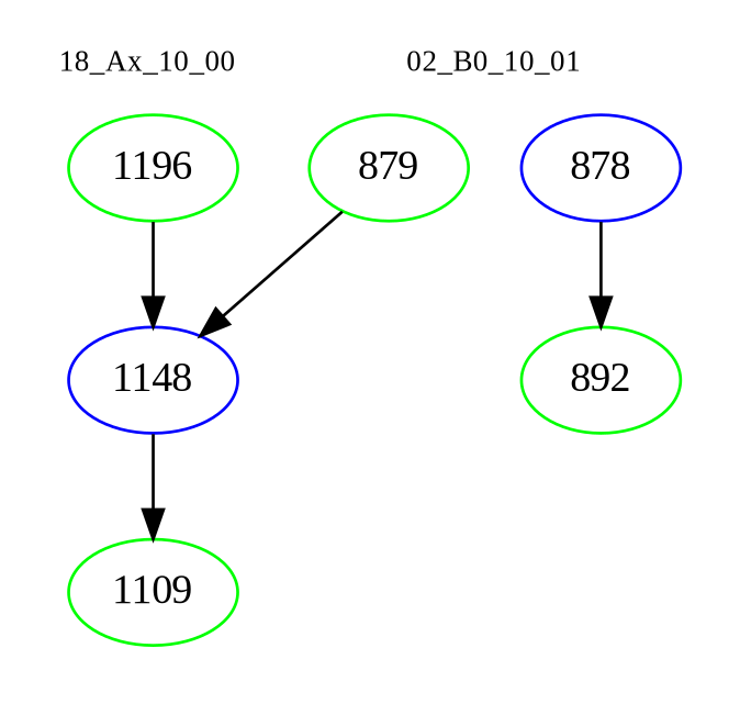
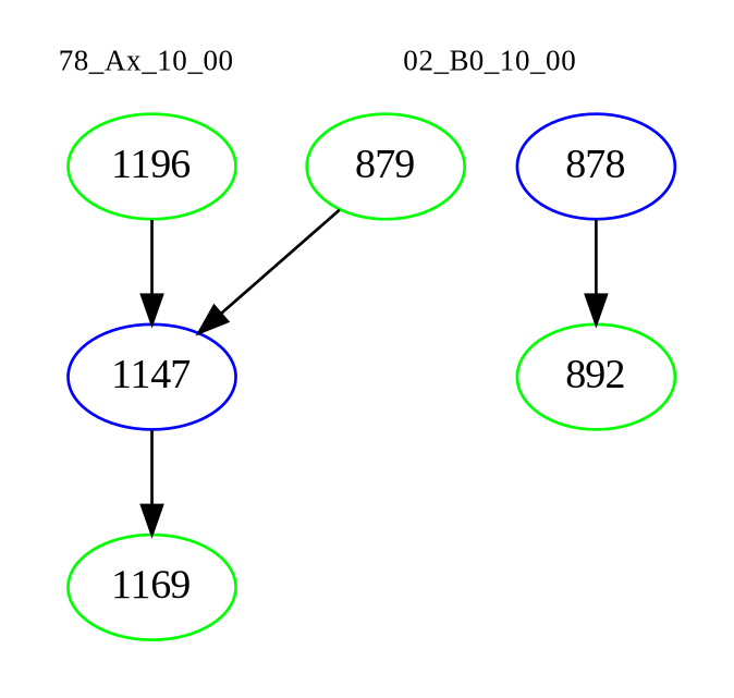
  digraph {
    fontname="Liberation Serif"
    node [color=green fontname="Liberation Serif"]
    edge [color=black fontname="Liberation Serif"]
    n1 [label=1196]
-   n2 [color=blue label=1148]
-   n3 [label=1109]
+   n2 [color=blue label=1147]
+   n3 [label=1169]
    n4 [label=879]
    n5 [color=blue label=878]
    n6 [label=892]
    subgraph cluster_1 {
      color=white
      fontsize=10
-     label="18_Ax_10_00"
+     label="78_Ax_10_00"
      n1
      n2
      n3
    }
    subgraph cluster_2 {
      color=white
      fontsize=10
-     label="02_B0_10_01"
+     label="02_B0_10_00"
      n4
      n5
      n6
    }
    n1 -> n2
    n2 -> n3
    n4 -> n2
    n5 -> n6
  }
